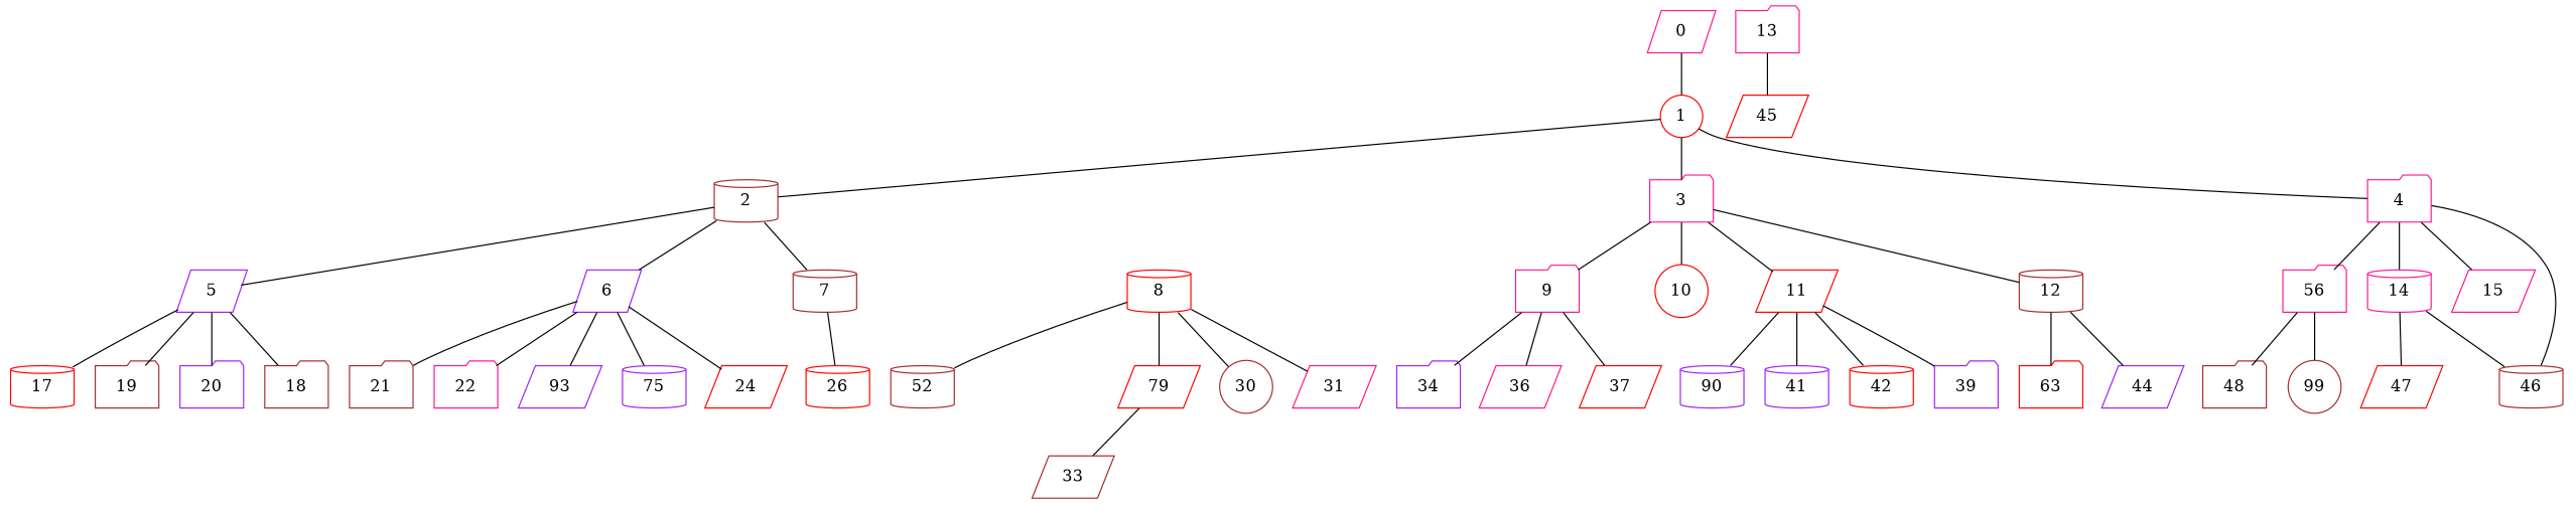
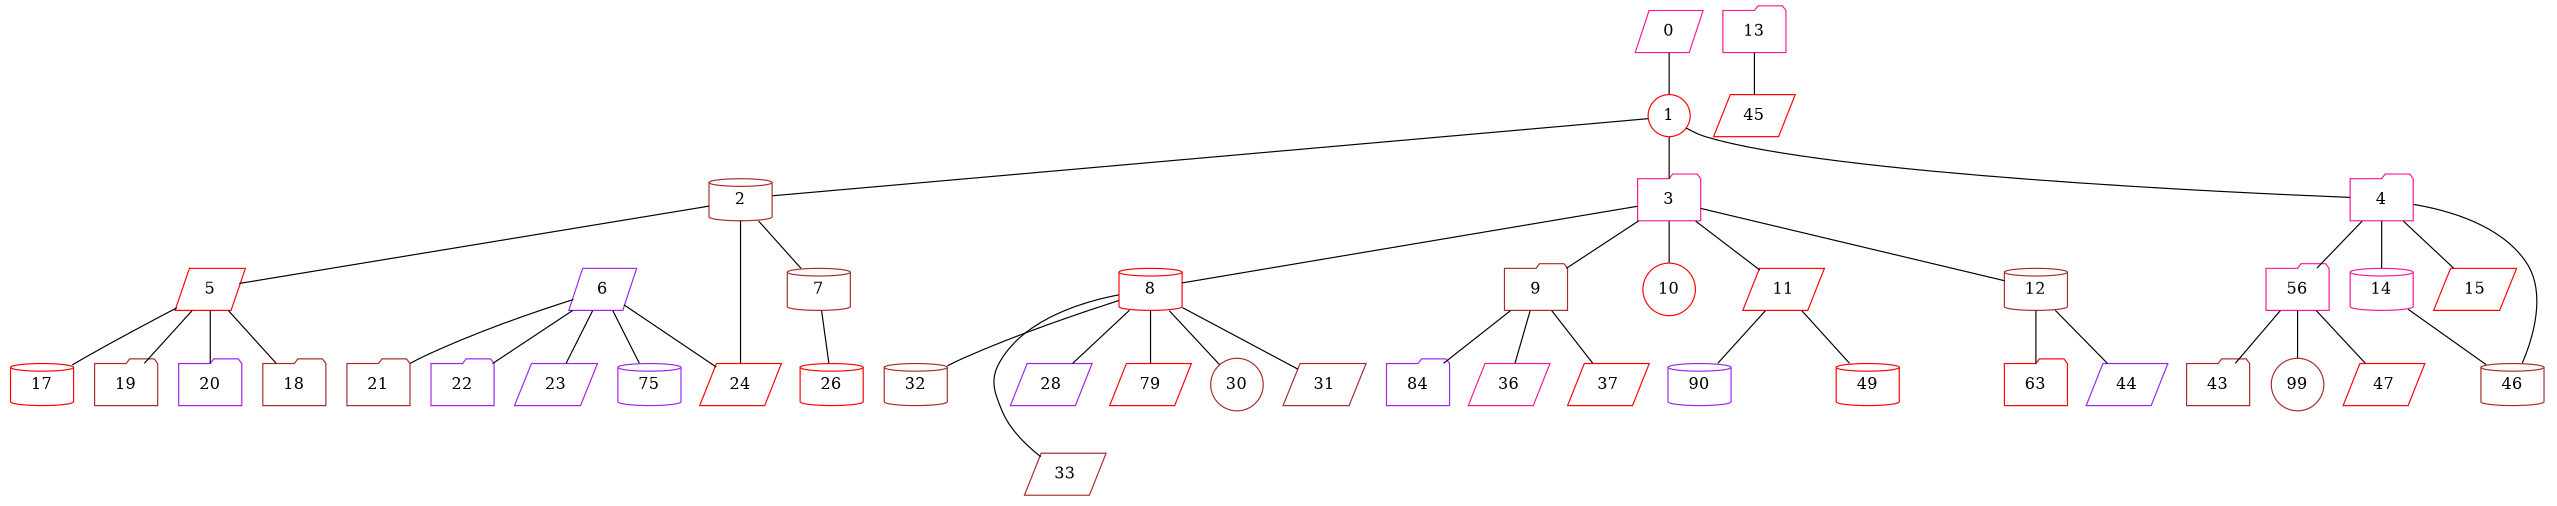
  graph {
    node [color=red shape=parallelogram]
    0 [color=deeppink]
    1 [shape=circle]
    2 [color=brown shape=cylinder]
    3 [color=deeppink shape=folder]
    4 [color=deeppink shape=folder]
-   5 [color=purple]
+   5
    6 [color=purple]
    7 [color=brown shape=cylinder]
    8 [shape=cylinder]
-   9 [color=deeppink shape=folder]
+   9 [color=brown shape=folder]
    10 [shape=circle]
    11
    12 [color=brown shape=cylinder]
    n14 [color=deeppink label=56 shape=folder]
    14 [color=deeppink shape=cylinder]
-   15 [color=deeppink]
+   15
    46 [color=brown shape=cylinder]
    17 [shape=cylinder]
    19 [color=brown shape=folder]
    20 [color=purple shape=folder]
    18 [color=brown shape=folder]
    21 [color=brown shape=folder]
-   22 [color=deeppink shape=folder]
-   23 [color=purple label=93]
+   22 [color=purple shape=folder]
+   23 [color=purple]
    24
    n26 [color=purple label=75 shape=cylinder]
    26 [shape=cylinder]
-   32 [color=brown shape=cylinder label=52]
+   32 [color=brown shape=cylinder]
    33 [color=brown]
+   28 [color=purple]
    n31 [label=79]
    30 [color=brown shape=circle]
-   31 [color=deeppink]
-   34 [color=purple shape=folder]
+   31 [color=brown]
+   34 [color=purple shape=folder label=84]
    36 [color=deeppink]
    37
    n37 [color=purple label=90 shape=cylinder]
-   41 [color=purple shape=cylinder]
-   42 [shape=cylinder]
-   39 [color=purple shape=folder]
+   42 [shape=cylinder label=49]
    n41 [label=63 shape=folder]
    44 [color=purple]
-   48 [color=brown shape=folder]
+   48 [color=brown shape=folder label=43]
    n44 [color=brown label=99 shape=circle]
    13 [color=deeppink shape=folder]
    45
    47
    0 -- 1
    1 -- 2
    1 -- 3
    1 -- 4
    2 -- 5
-   2 -- 6
+   2 -- 24
    2 -- 7
+   3 -- 8
    3 -- 9
    3 -- 10
    3 -- 11
    3 -- 12
    4 -- n14
    4 -- 14
    4 -- 15
    4 -- 46
    5 -- 17
    5 -- 19
    5 -- 20
    5 -- 18
    6 -- 21
    6 -- 22
    6 -- 23
    6 -- 24
    6 -- n26
    7 -- 26
    8 -- 32
-   n31 -- 33
+   8 -- 33
+   8 -- 28
    8 -- n31
    8 -- 30
    8 -- 31
    9 -- 34
    9 -- 36
    9 -- 37
    11 -- n37
-   11 -- 41
    11 -- 42
-   11 -- 39
    12 -- n41
    12 -- 44
    n14 -- 48
    n14 -- n44
    14 -- 46
-   14 -- 47
+   n14 -- 47
    13 -- 45
  }
